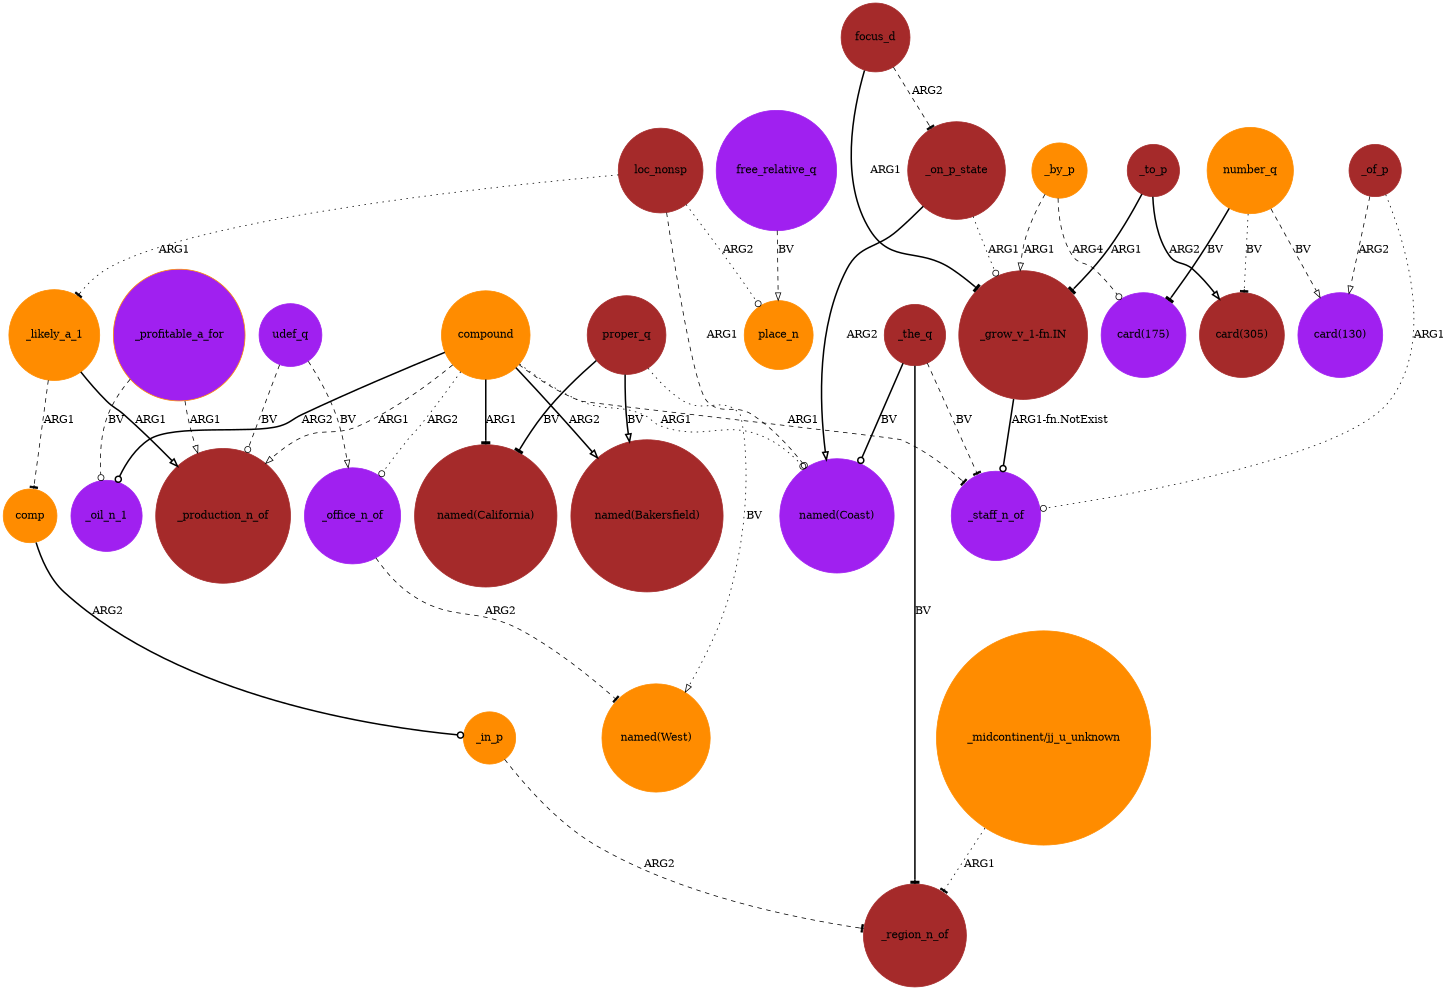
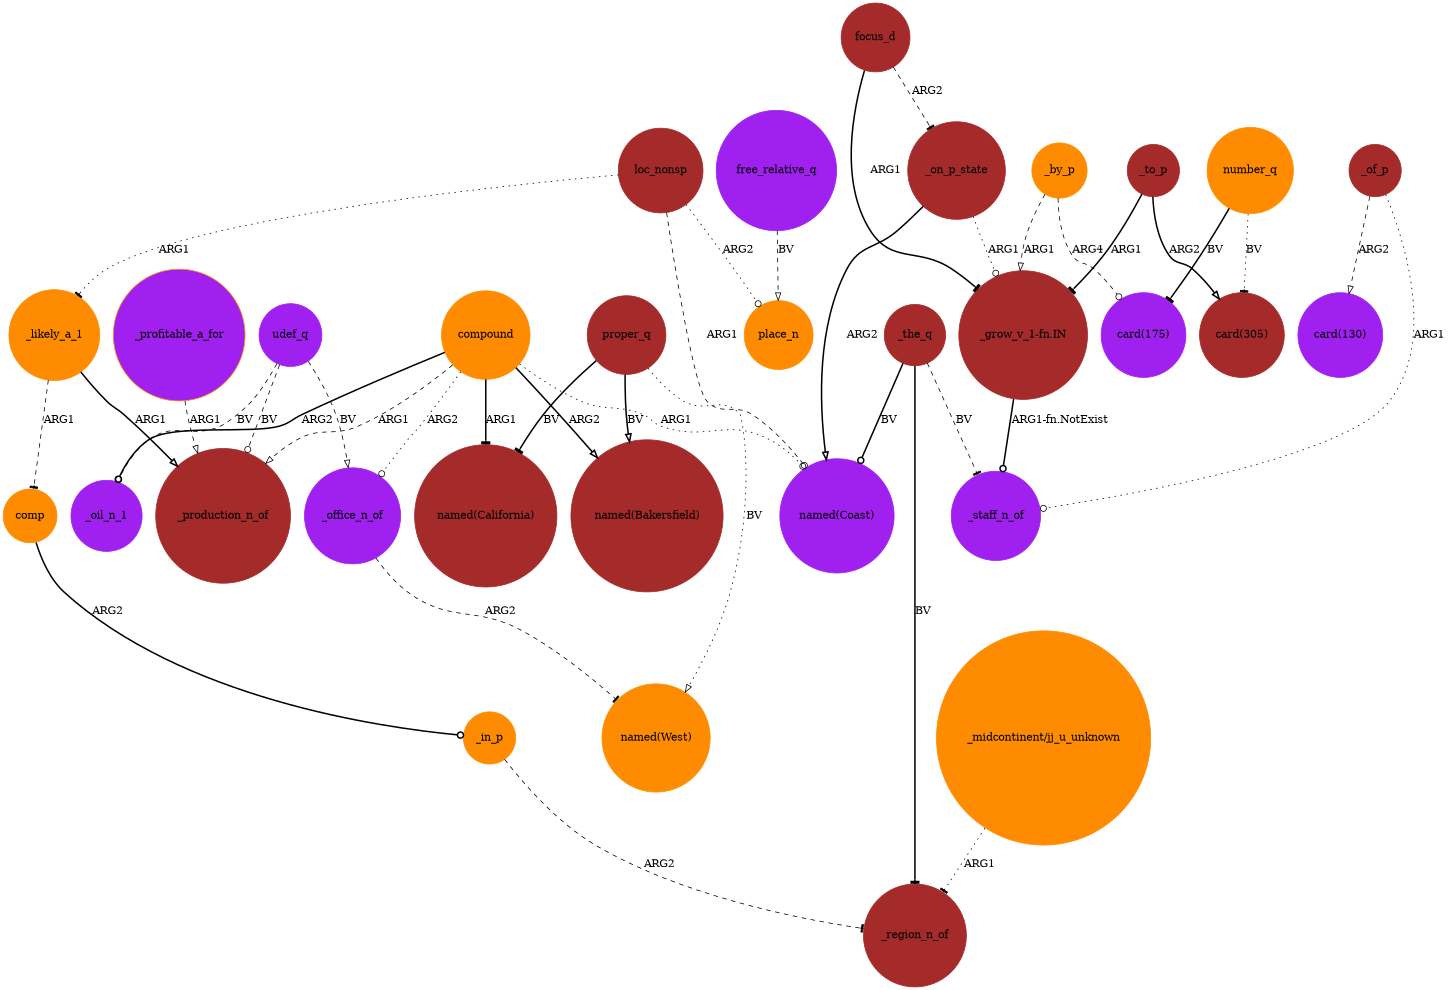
  digraph {
    node [color=brown shape=circle style=filled]
    edge [arrowhead=tee style=dashed]
    _by_p [color=darkorange]
    "_grow_v_1-fn.IN"
    "card(175)" [color=purple]
    _staff_n_of [color=purple]
    udef_q [color=purple]
    _production_n_of
    _office_n_of [color=purple]
    _oil_n_1 [color=purple]
    "named(West)" [color=darkorange]
    compound [color=darkorange]
    "named(Coast)" [color=purple]
    "named(California)"
    "named(Bakersfield)"
    loc_nonsp
    _likely_a_1 [color=darkorange]
    place_n [color=darkorange]
    comp [color=darkorange]
    _the_q
    _region_n_of
    _to_p
    "card(305)"
    focus_d
    _on_p_state
    number_q [color=darkorange]
    "card(130)" [color=purple]
    _in_p [color=darkorange]
    proper_q
    _of_p
    "_midcontinent/jj_u_unknown" [color=darkorange]
    free_relative_q [color=purple]
    _profitable_a_for [color=darkorange fillcolor=purple]
    _by_p -> "_grow_v_1-fn.IN" [arrowhead=onormal label=ARG1]
    _by_p -> "card(175)" [arrowhead=odot label=ARG4]
    "_grow_v_1-fn.IN" -> _staff_n_of [arrowhead=odot label="ARG1-fn.NotExist" style=bold]
    udef_q -> _production_n_of [arrowhead=odot label=BV]
    udef_q -> _office_n_of [arrowhead=onormal label=BV]
-   _profitable_a_for -> _oil_n_1 [arrowhead=odot label=BV]
+   udef_q -> _oil_n_1 [arrowhead=odot label=BV]
    _office_n_of -> "named(West)" [label=ARG2]
-   compound -> _staff_n_of [label=ARG1]
    compound -> _production_n_of [arrowhead=onormal label=ARG1]
    compound -> _office_n_of [arrowhead=odot label=ARG2 style=dotted]
    compound -> _oil_n_1 [arrowhead=odot label=ARG2 style=bold]
    compound -> "named(Coast)" [arrowhead=odot label=ARG1 style=dotted]
    compound -> "named(California)" [label=ARG1 style=bold]
    compound -> "named(Bakersfield)" [arrowhead=onormal label=ARG2 style=bold]
    loc_nonsp -> "named(Coast)" [arrowhead=odot label=ARG1]
    loc_nonsp -> _likely_a_1 [label=ARG1 style=dotted]
    loc_nonsp -> place_n [arrowhead=odot label=ARG2 style=dotted]
    _likely_a_1 -> _production_n_of [arrowhead=onormal label=ARG1 style=bold]
    _likely_a_1 -> comp [label=ARG1]
    comp -> _in_p [arrowhead=odot label=ARG2 style=bold]
    _the_q -> _staff_n_of [label=BV]
    _the_q -> "named(Coast)" [arrowhead=odot label=BV style=bold]
    _the_q -> _region_n_of [label=BV style=bold]
    _to_p -> "_grow_v_1-fn.IN" [label=ARG1 style=bold]
    _to_p -> "card(305)" [arrowhead=onormal label=ARG2 style=bold]
    focus_d -> "_grow_v_1-fn.IN" [label=ARG1 style=bold]
    focus_d -> _on_p_state [label=ARG2]
    _on_p_state -> "_grow_v_1-fn.IN" [arrowhead=odot label=ARG1 style=dotted]
    _on_p_state -> "named(Coast)" [arrowhead=onormal label=ARG2 style=bold]
    number_q -> "card(175)" [label=BV style=bold]
    number_q -> "card(305)" [label=BV style=dotted]
-   number_q -> "card(130)" [arrowhead=onormal label=BV]
    _in_p -> _region_n_of [label=ARG2]
    proper_q -> "named(West)" [arrowhead=onormal label=BV style=dotted]
    proper_q -> "named(California)" [label=BV style=bold]
    proper_q -> "named(Bakersfield)" [arrowhead=onormal label=BV style=bold]
    _of_p -> _staff_n_of [arrowhead=odot label=ARG1 style=dotted]
    _of_p -> "card(130)" [arrowhead=onormal label=ARG2]
    "_midcontinent/jj_u_unknown" -> _region_n_of [label=ARG1 style=dotted]
    free_relative_q -> place_n [arrowhead=onormal label=BV]
    _profitable_a_for -> _production_n_of [arrowhead=onormal label=ARG1]
  }
